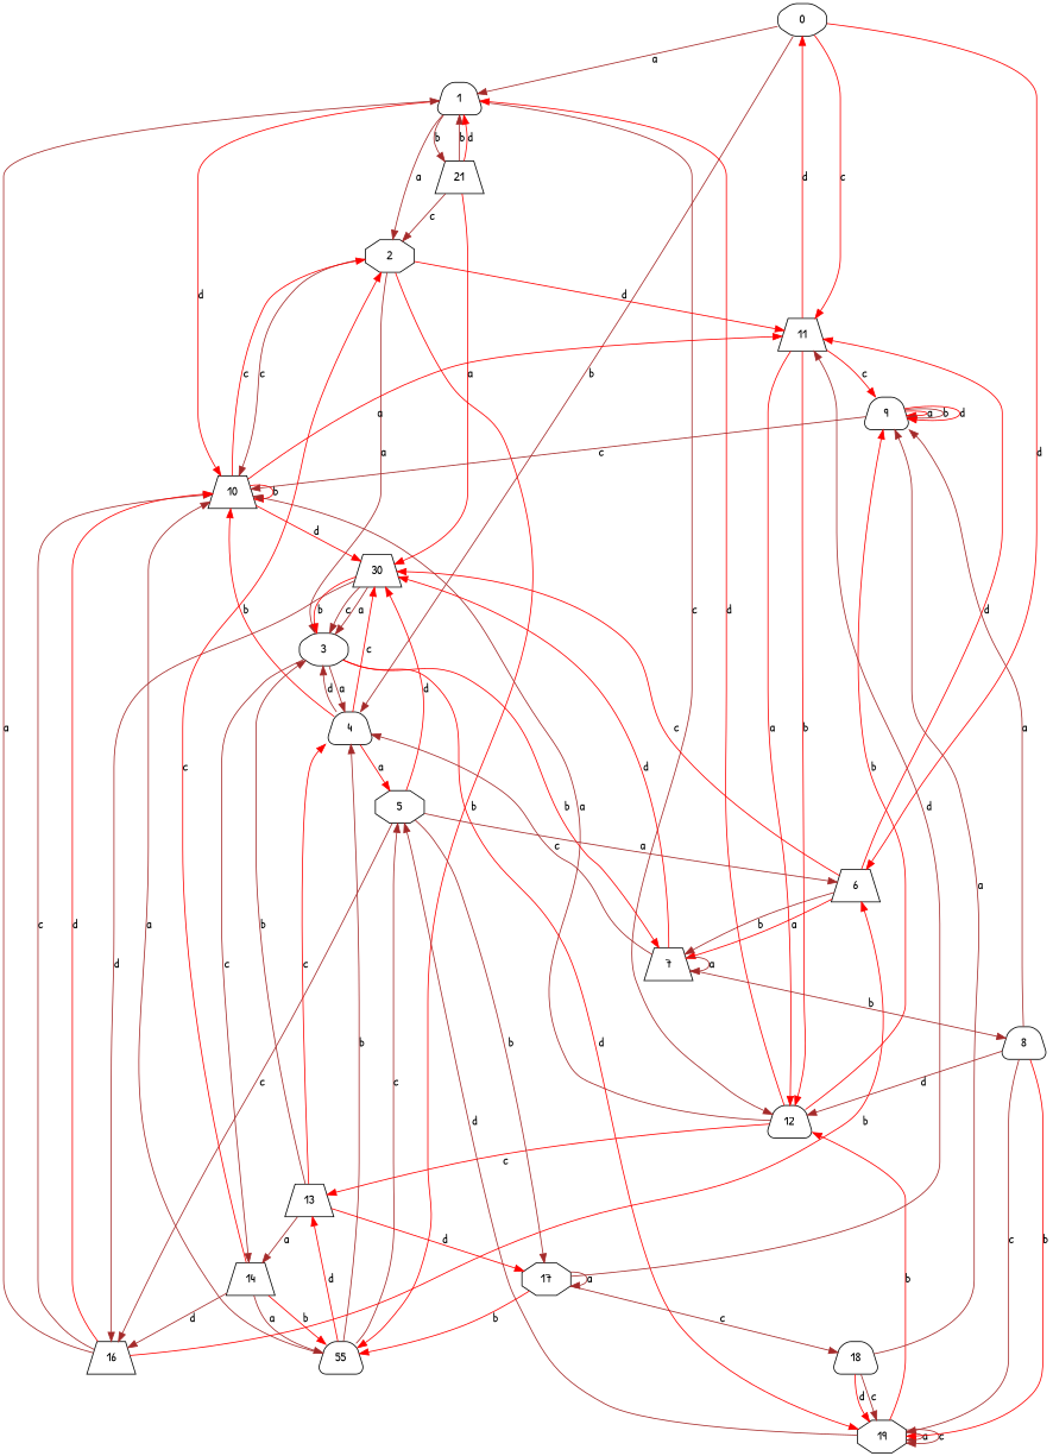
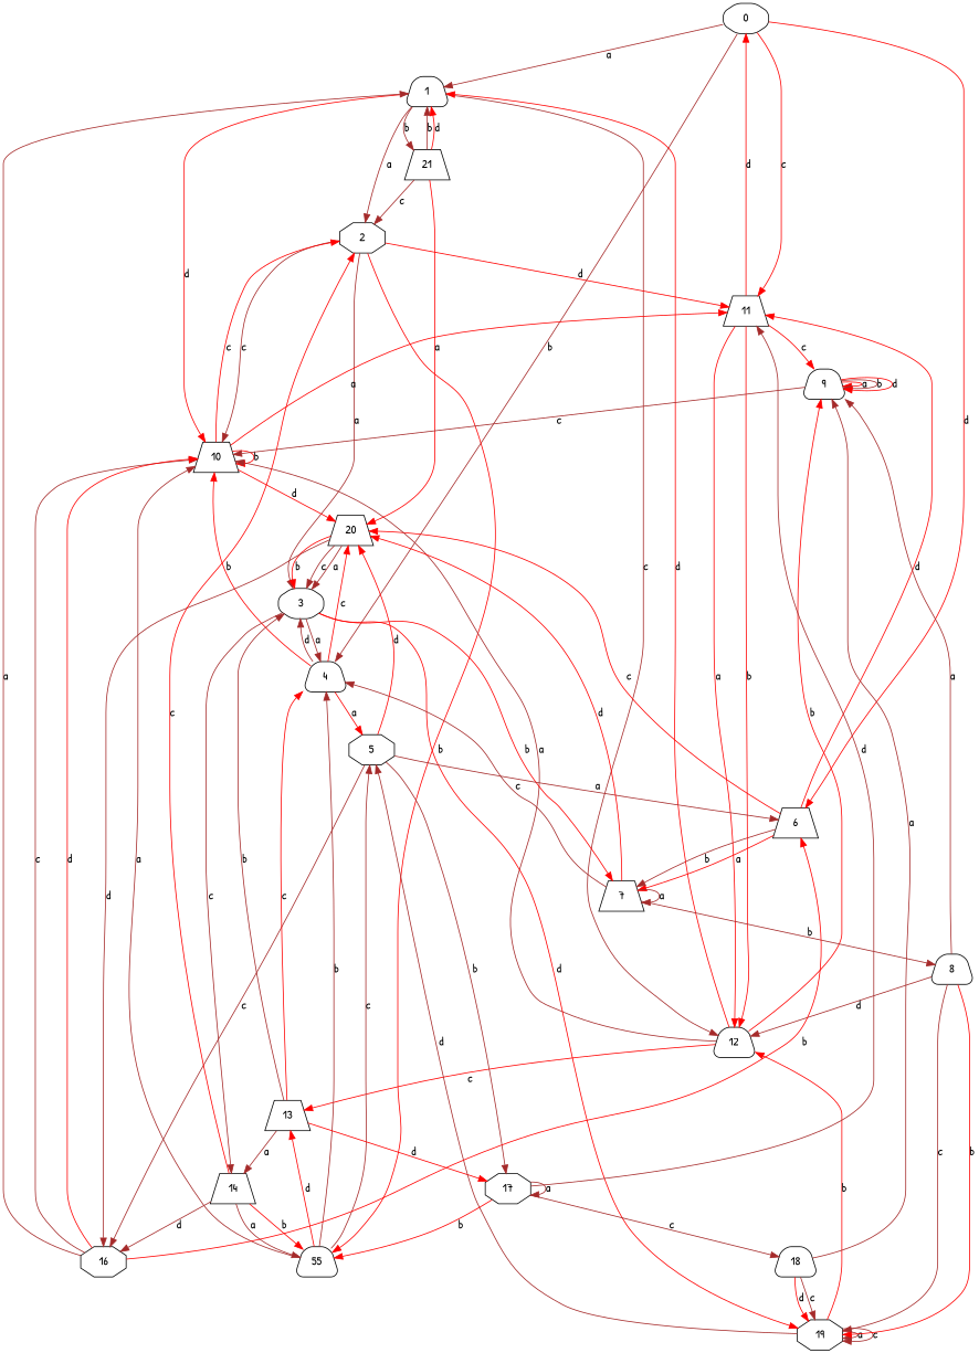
  digraph {
    fontname="Patrick Hand"
    rankdir=TB
    node [color=black fillcolor=white fontname="Patrick Hand" shape=trapezium style=filled]
    edge [color=brown fontname="Patrick Hand"]
    n1 [label=0 shape=octagon style="rounded,filled"]
    n2 [label=1 style="rounded,filled"]
    n3 [label=4 style="rounded,filled"]
    n4 [label=6]
    n5 [label=11]
    n6 [label=2 shape=octagon]
    n7 [label=10]
    n8 [label=12 style="rounded,filled"]
    n9 [label=21]
    n10 [label=3 shape=octagon style="rounded,filled"]
    n11 [label=5 shape=octagon]
-   n12 [label=30]
+   n12 [label=20]
    n13 [label=7]
    n14 [label=9 style="rounded,filled"]
    n15 [label=55 style="rounded,filled"]
    n16 [label=13]
    n17 [label=14]
    n18 [label=19 shape=octagon]
    n19 [label=8 style="rounded,filled"]
-   n20 [label=16]
+   n20 [label=16 shape=octagon]
    n21 [label=17 shape=octagon]
    n22 [label=18 style="rounded,filled"]
    n1 -> n2 [label=a]
    n1 -> n3 [label=b]
    n1 -> n4 [color=red label=d]
    n1 -> n5 [color=red label=c]
    n2 -> n6 [label=a]
    n2 -> n7 [color=red label=d]
    n2 -> n8 [label=c]
    n2 -> n9 [label=b]
    n3 -> n7 [color=red label=b]
    n3 -> n10 [label=d]
    n3 -> n11 [color=red label=a]
    n3 -> n12 [color=red label=c]
    n4 -> n5 [color=red label=d]
    n4 -> n12 [color=red label=c]
    n4 -> n13 [color=red label=a]
    n4 -> n13 [label=b]
    n5 -> n1 [color=red label=d]
    n5 -> n8 [color=red label=a]
    n5 -> n8 [color=red label=b]
    n5 -> n14 [color=red label=c]
    n6 -> n5 [color=red label=d]
    n6 -> n7 [label=c]
    n6 -> n10 [label=a]
    n6 -> n15 [color=red label=b]
    n7 -> n5 [color=red label=a]
    n7 -> n6 [color=red label=c]
    n7 -> n7 [color=red label=b]
    n7 -> n12 [color=red label=d]
    n8 -> n2 [color=red label=d]
    n8 -> n7 [label=a]
    n8 -> n14 [color=red label=b]
    n8 -> n16 [color=red label=c]
    n9 -> n2 [label=b]
    n9 -> n2 [color=red label=d]
    n9 -> n6 [label=c]
    n9 -> n12 [color=red label=a]
    n10 -> n3 [label=a]
    n10 -> n13 [color=red label=b]
    n10 -> n17 [label=c]
    n10 -> n18 [color=red label=d]
    n11 -> n4 [label=a]
    n11 -> n12 [color=red label=d]
    n11 -> n20 [label=c]
    n11 -> n21 [label=b]
    n12 -> n10 [label=a]
    n12 -> n10 [color=red label=b]
    n12 -> n10 [label=c]
    n12 -> n20 [label=d]
    n13 -> n3 [label=c]
    n13 -> n12 [color=red label=d]
    n13 -> n13 [label=a]
    n13 -> n19 [label=b]
    n14 -> n7 [label=c]
    n14 -> n14 [color=red label=a]
    n14 -> n14 [label=b]
    n14 -> n14 [color=red label=d]
    n15 -> n3 [label=b]
    n15 -> n7 [label=a]
    n15 -> n11 [label=c]
    n15 -> n16 [color=red label=d]
    n16 -> n3 [color=red label=c]
    n16 -> n10 [label=b]
    n16 -> n17 [label=a]
    n16 -> n21 [color=red label=d]
    n17 -> n6 [color=red label=c]
    n17 -> n15 [label=a]
    n17 -> n15 [color=red label=b]
    n17 -> n20 [label=d]
    n18 -> n8 [color=red label=b]
    n18 -> n11 [label=d]
    n18 -> n18 [label=a]
    n18 -> n18 [label=c]
    n19 -> n8 [label=d]
    n19 -> n14 [label=a]
    n19 -> n18 [color=red label=b]
    n19 -> n18 [label=c]
    n20 -> n2 [label=a]
    n20 -> n4 [color=red label=b]
    n20 -> n7 [label=c]
    n20 -> n7 [color=red label=d]
    n21 -> n5 [label=d]
    n21 -> n15 [color=red label=b]
    n21 -> n21 [label=a]
    n21 -> n22 [label=c]
    n22 -> n14 [label=a]
    n22 -> n18 [label=c]
    n22 -> n18 [color=red label=d]
  }
